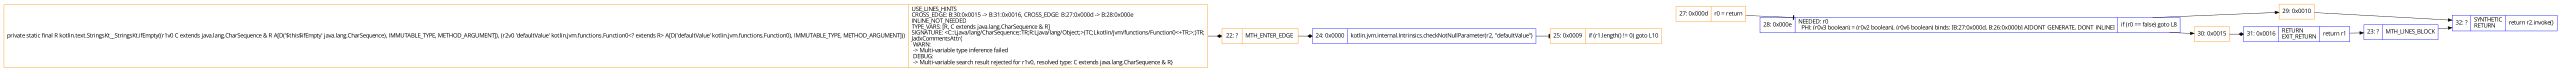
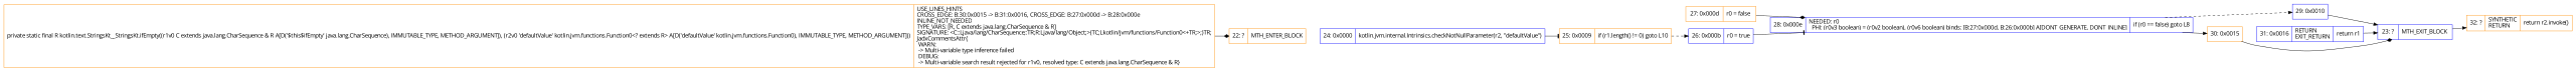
  digraph {
    fontname="Open Sans"
    rankdir=LR
    node [color=darkorange fontname="Open Sans" shape=record]
    edge [arrowhead=normal fontname="Open Sans"]
-   n1 [label="{22\:\ ?|MTH_ENTER_EDGE\l}"]
+   n1 [label="{22\:\ ?|MTH_ENTER_BLOCK\l}"]
    n2 [color=blue label="{24\:\ 0x0000|kotlin.jvm.internal.Intrinsics.checkNotNullParameter(r2, \"defaultValue\")\l}"]
    n3 [label="{25\:\ 0x0009|if (r1.length() != 0) goto L10\l}"]
+   n4 [color=blue label="{26\:\ 0x000b|r0 = true\l}"]
    n5 [color=blue label="{28\:\ 0x000e|NEEDED: r0 \l  PHI: (r0v3 boolean) = (r0v2 boolean), (r0v6 boolean) binds: [B:27:0x000d, B:26:0x000b] A[DONT_GENERATE, DONT_INLINE]\l|if (r0 == false) goto L8\l}"]
-   n6 [label="{27\:\ 0x000d|r0 = return\l}"]
-   n7 [label="{29\:\ 0x0010}"]
+   n6 [label="{27\:\ 0x000d|r0 = false\l}"]
+   n7 [color=blue label="{29\:\ 0x0010}"]
    n8 [label="{30\:\ 0x0015}"]
-   n9 [color=blue label="{32\:\ ?|SYNTHETIC\lRETURN\l|return r2.invoke()\l}"]
+   n9 [label="{32\:\ ?|SYNTHETIC\lRETURN\l|return r2.invoke()\l}"]
    n10 [color=blue label="{31\:\ 0x0016|RETURN\lEXIT_RETURN\l|return r1\l}"]
-   n11 [color=blue label="{23\:\ ?|MTH_LINES_BLOCK\l}"]
+   n11 [color=blue label="{23\:\ ?|MTH_EXIT_BLOCK\l}"]
    n12 [label="{private static final R kotlin.text.StringsKt__StringsKt.ifEmpty((r1v0 C extends java.lang.CharSequence & R A[D('$this$ifEmpty' java.lang.CharSequence), IMMUTABLE_TYPE, METHOD_ARGUMENT]), (r2v0 'defaultValue' kotlin.jvm.functions.Function0\<? extends R\> A[D('defaultValue' kotlin.jvm.functions.Function0), IMMUTABLE_TYPE, METHOD_ARGUMENT]))  | USE_LINES_HINTS\lCROSS_EDGE: B:30:0x0015 \-\> B:31:0x0016, CROSS_EDGE: B:27:0x000d \-\> B:28:0x000e\lINLINE_NOT_NEEDED\lTYPE_VARS: [R, C extends java.lang.CharSequence & R]\lSIGNATURE: \<C::Ljava\/lang\/CharSequence;:TR;R:Ljava\/lang\/Object;\>(TC;Lkotlin\/jvm\/functions\/Function0\<+TR;\>;)TR;\lJadxCommentsAttr\{\l WARN: \l \-\> Multi\-variable type inference failed\l DEBUG: \l \-\> Multi\-variable search result rejected for r1v0, resolved type: C extends java.lang.CharSequence & R\}\l}"]
-   n1 -> n2 [arrowhead=diamond]
    n2 -> n3 [arrowhead=tee]
-   n5 -> n7 [style=solid]
+   n3 -> n4 [style=dashed]
+   n4 -> n5 [arrowhead=tee]
+   n5 -> n7 [style=dashed]
    n5 -> n8
-   n6 -> n5 [arrowhead=tee]
-   n7 -> n9
-   n8 -> n10 [arrowhead=diamond]
+   n6 -> n5 [arrowhead=diamond]
+   n7 -> n11
+   n8 -> n11 [arrowhead=diamond]
    n10 -> n11
    n11 -> n9
    n12 -> n1 [arrowhead=diamond]
  }
